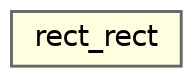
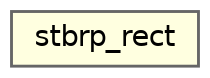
  digraph {
    rankdir=LR
-   n1 [color=grey40 fillcolor=lightyellow fontname=Helvetica fontsize=10 height=0.2 label=rect_rect shape=box style=filled width=0.4]
+   n1 [color=grey40 fillcolor=lightyellow fontname=Helvetica fontsize=10 height=0.2 label=stbrp_rect shape=box style=filled width=0.4]
  }
